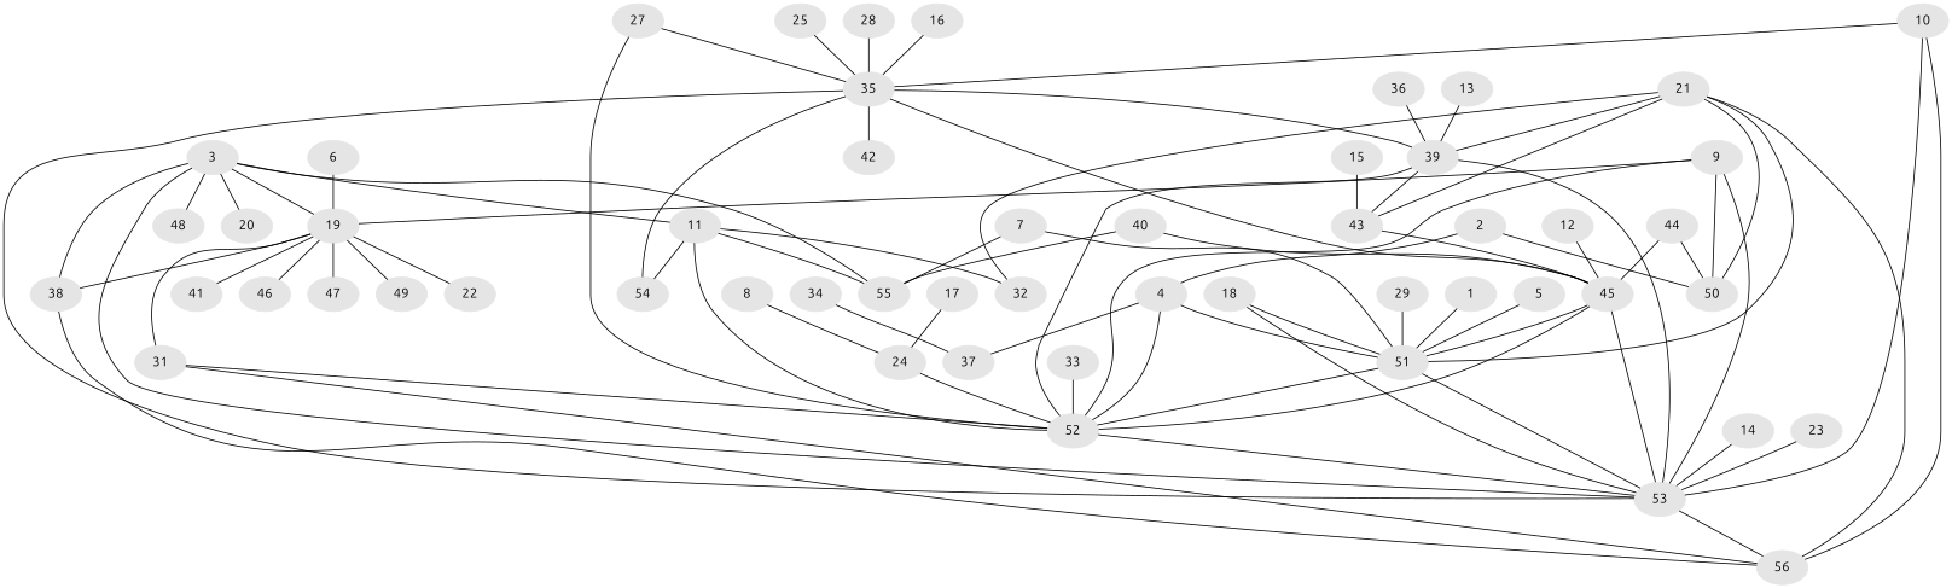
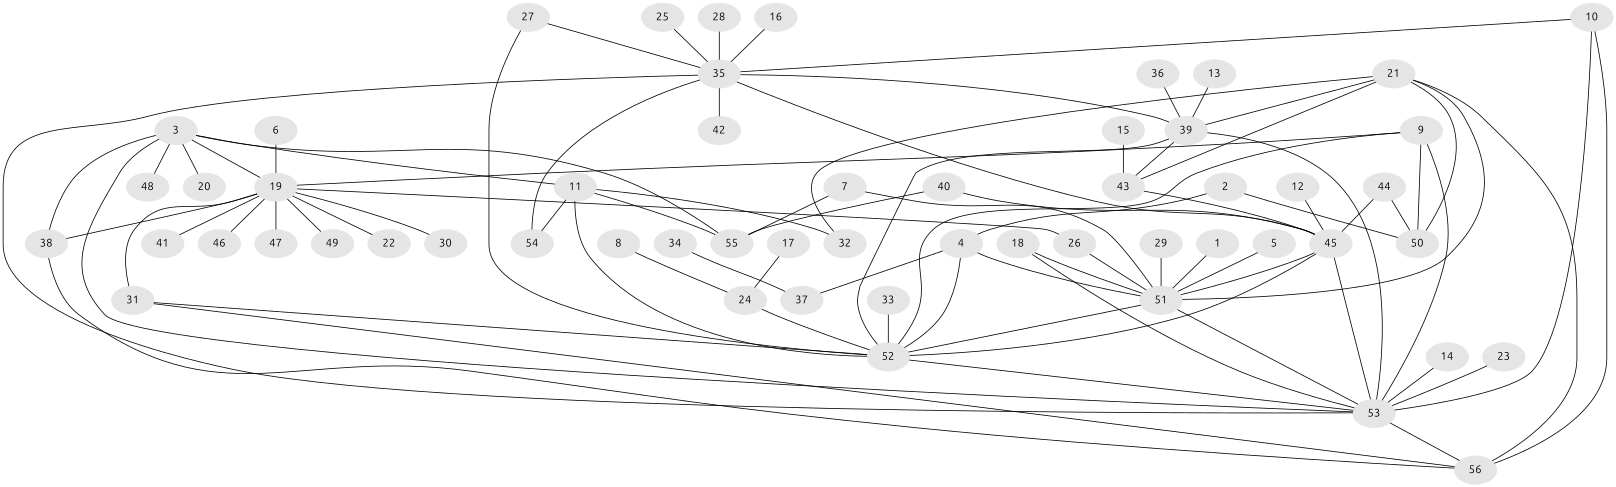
  graph {
    fontname=Ubuntu
    node [color=gray90 fontname=Ubuntu style=filled]
    edge [fontname=Ubuntu weight=1.0]
    1
    51
    53
    52
    2
    4
    50
    37
    3
    11
    19
    20
    38
    48
    55
    32
    54
    22
+   26
+   30
    31
    41
    46
    47
    49
    56
    5
    6
    7
    8
    24
    9
    10
    35
    45
    39
    42
    12
    13
    43
    14
    15
    16
    17
    18
    21
    23
    25
    27
    28
    29
    33
    34
    36
    40
    44
    1 -- 51
    51 -- 53
    51 -- 52
    53 -- 56
    52 -- 53
    2 -- 4
    2 -- 50
    4 -- 51
    4 -- 52
    4 -- 37
    3 -- 53
    3 -- 11
    3 -- 19
    3 -- 20
    3 -- 38 [weight=2.0]
    3 -- 48
    3 -- 55
    11 -- 52
    11 -- 55
    11 -- 32
    11 -- 54
    19 -- 38
    19 -- 22
+   19 -- 26
+   19 -- 30
    19 -- 31
    19 -- 41
    19 -- 46
    19 -- 47
    19 -- 49
    38 -- 56
+   26 -- 51
    31 -- 52
    31 -- 56
    5 -- 51
    6 -- 19
    7 -- 51
    7 -- 55
    8 -- 24
    24 -- 52
    9 -- 53
    9 -- 52
    9 -- 50
    9 -- 19
    10 -- 53
    10 -- 56 [weight=2.0]
    10 -- 35
    35 -- 53
    35 -- 54
    35 -- 45
    35 -- 39
    35 -- 42
    45 -- 51
    45 -- 53
    45 -- 52
    39 -- 53 [weight=2.0]
    39 -- 52
    39 -- 43
    12 -- 45
    13 -- 39
    43 -- 45
    14 -- 53
    15 -- 43
    16 -- 35
    17 -- 24
    18 -- 51
    18 -- 53
    21 -- 51
    21 -- 50
    21 -- 32
    21 -- 56
    21 -- 39
    21 -- 43
    23 -- 53
    25 -- 35
    27 -- 52
    27 -- 35
    28 -- 35
    29 -- 51
    33 -- 52
    34 -- 37
    36 -- 39
    40 -- 55
    40 -- 45
    44 -- 50
    44 -- 45
  }
